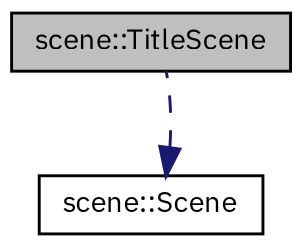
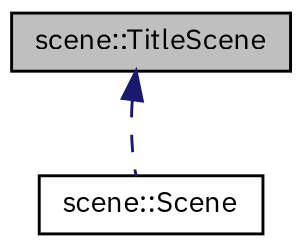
  digraph {
    fontname="IBM Plex Sans"
    node [color=black fontname="IBM Plex Sans" fontsize=10 shape=record style=filled]
    n1 [fillcolor=grey75 fontcolor=black height=0.2 label="scene::TitleScene" width=0.4]
    n2 [fillcolor=white height=0.2 label="scene::Scene" width=0.4]
-   n2 -> n1 [color=midnightblue dir=back fontname="IBM Plex Sans" fontsize=10 labelfontname=Helvetica labelfontsize=10 style=dashed]
+   n1 -> n2 [color=midnightblue dir=back fontname="IBM Plex Sans" fontsize=10 labelfontname=Helvetica labelfontsize=10 style=dashed]
  }
